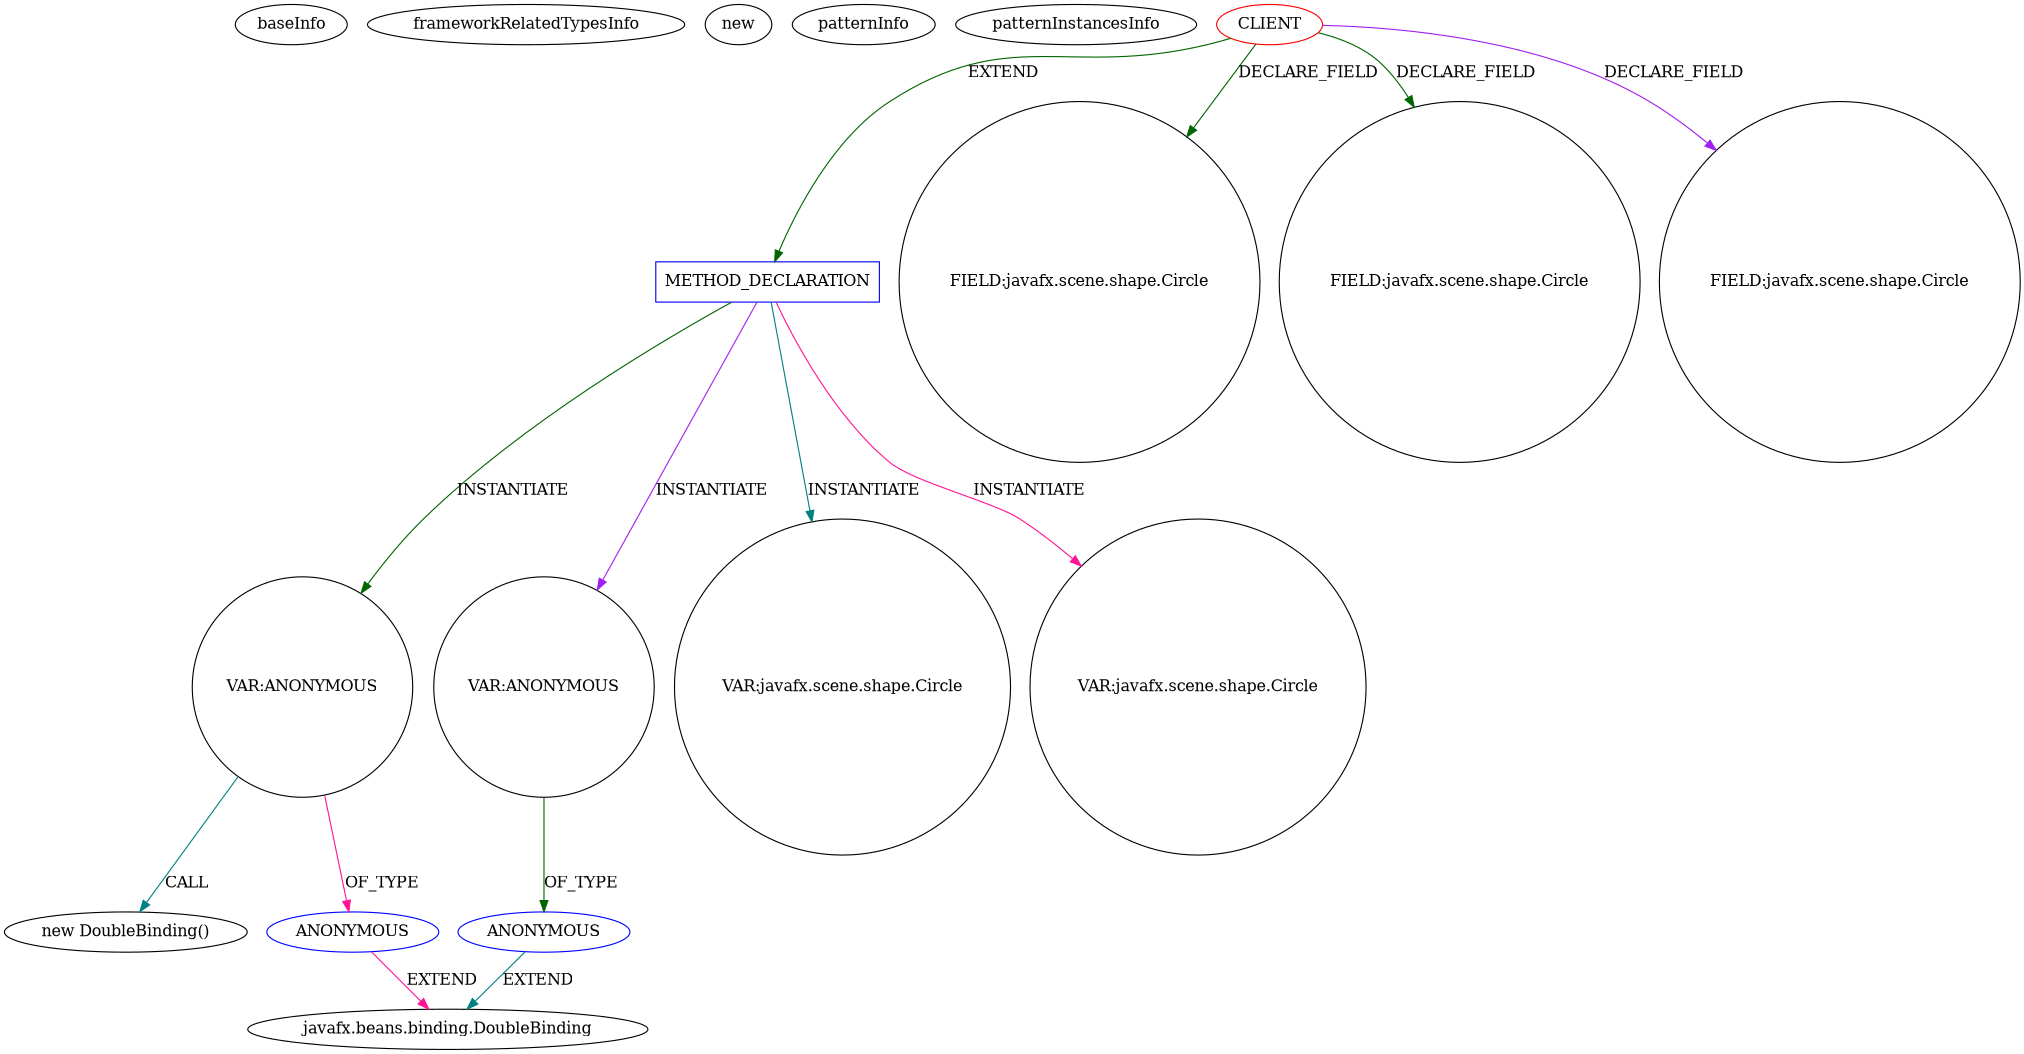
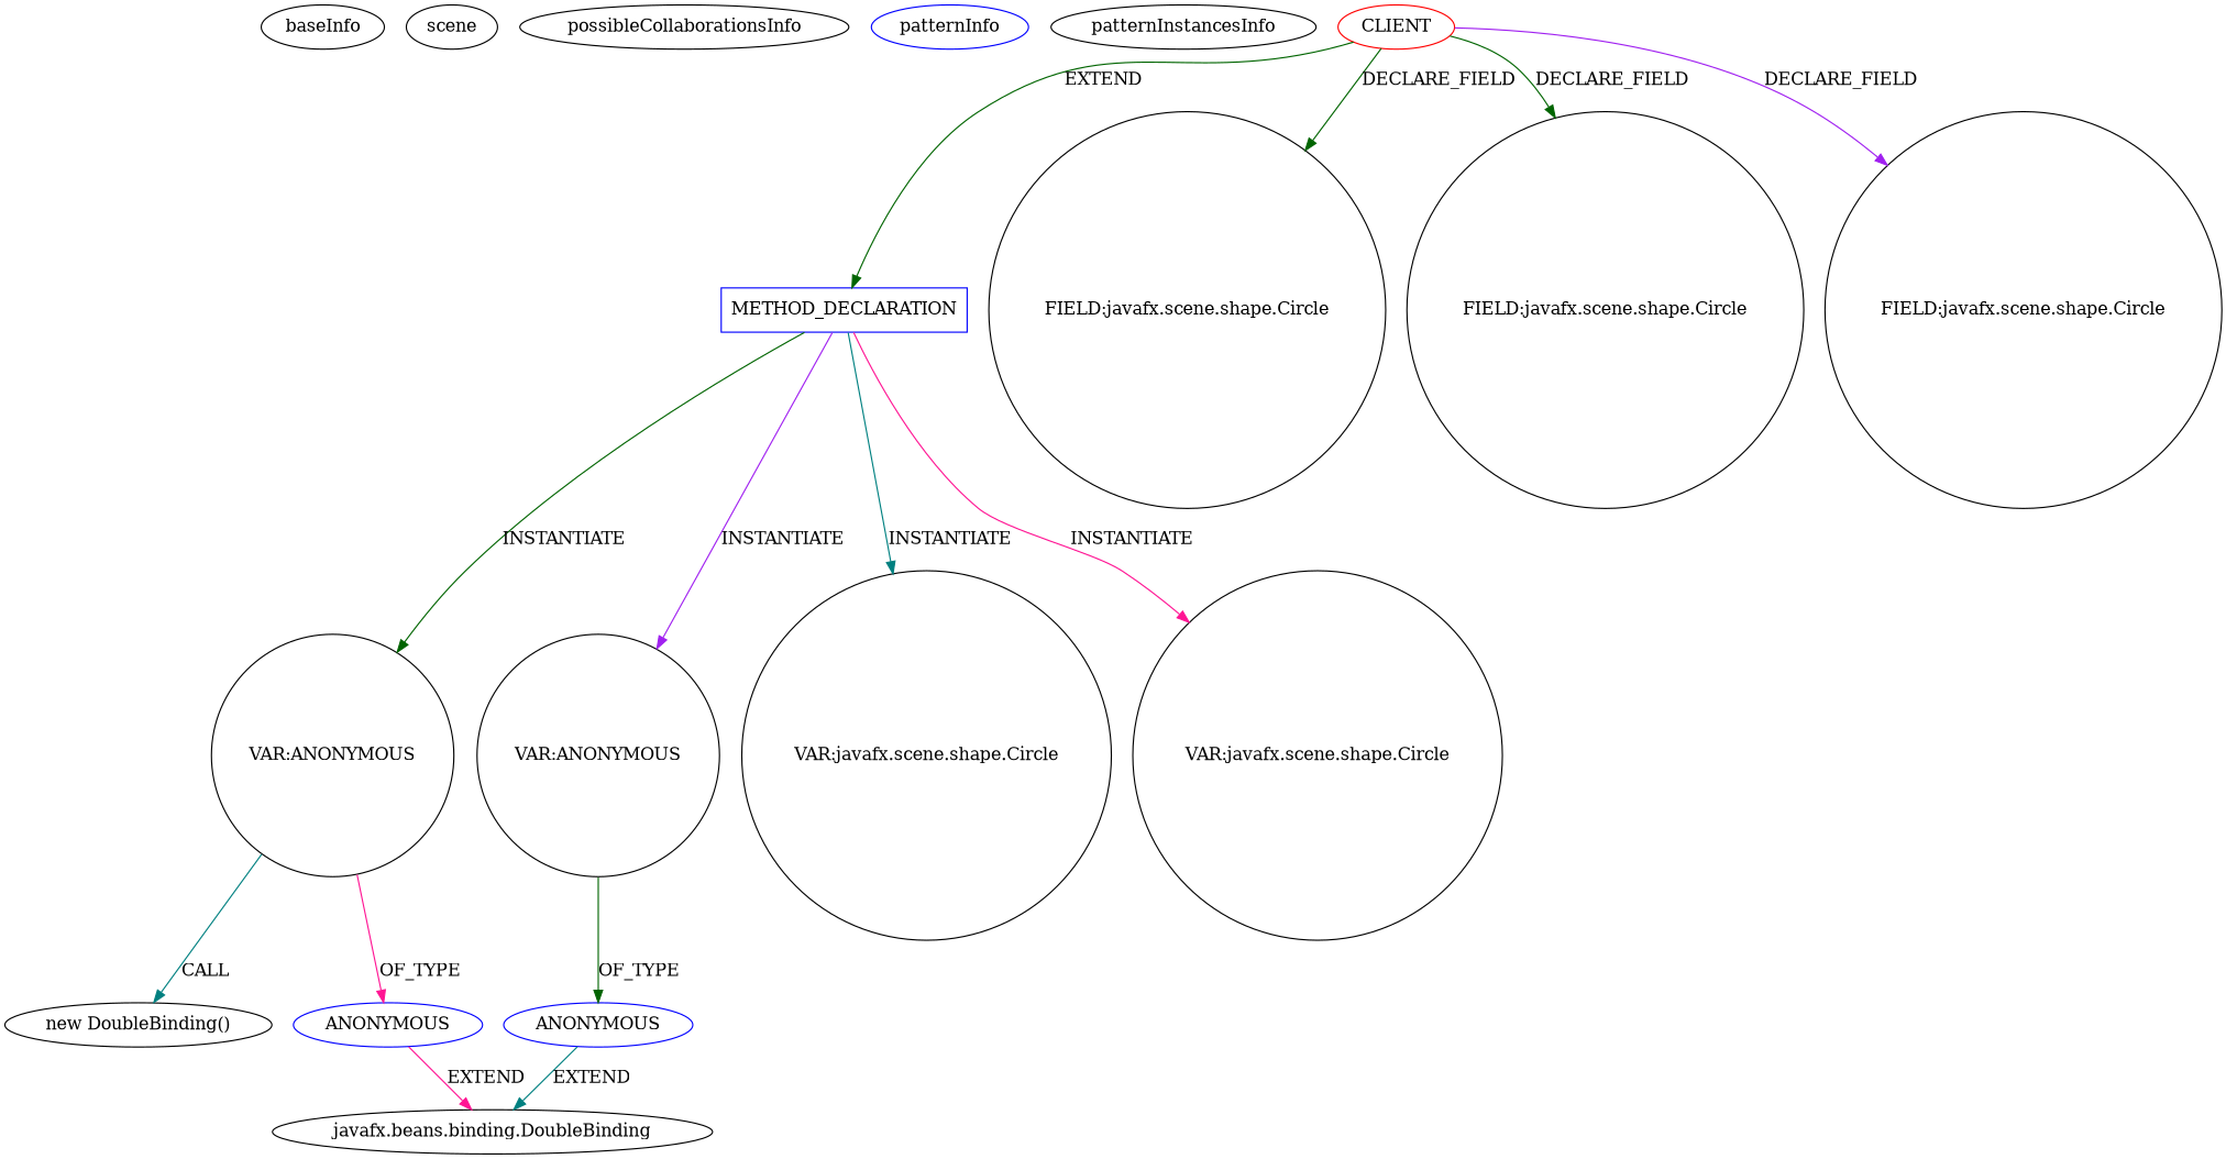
  digraph {
    node [isFrameworkType=false]
    edge [color=darkgreen]
    baseInfo [category=pattern graphId=2933 isAnonymous=false possibleRelation=false isFrameworkType=""]
-   frameworkRelatedTypesInfo [isFrameworkType=""]
-   possibleCollaborationsInfo [label=new isFrameworkType=""]
-   patternInfo [frequency=2.0 patternRootClient=0 isFrameworkType=""]
+   frameworkRelatedTypesInfo [label=scene isFrameworkType=""]
+   possibleCollaborationsInfo [isFrameworkType=""]
+   patternInfo [frequency=2.0 patternRootClient=0 color=blue isFrameworkType=""]
    patternInstancesInfo [0="MrLoNee-RadialFx~/MrLoNee-RadialFx/RadialFx-master/src/com/mrlonee/radialfx/thermostat/NestNoCss.java~NestNoCss~985" 1="MrLoNee-RadialFx~/MrLoNee-RadialFx/RadialFx-master/src/com/mrlonee/radialfx/thermostat/Nest.java~Nest~992" isFrameworkType=""]
    n6 [label="new DoubleBinding()" vertexType=CONSTRUCTOR_CALL]
    n7 [label="VAR:ANONYMOUS" shape=circle vertexType=VARIABLE_EXPRESION]
    n8 [color=blue label=ANONYMOUS vertexType=REFERENCE_ANONYMOUS_DECLARATION]
    n9 [label="javafx.beans.binding.DoubleBinding" vertexType=FRAMEWORK_CLASS_TYPE]
    n10 [color=blue label=ANONYMOUS vertexType=REFERENCE_ANONYMOUS_DECLARATION]
    n11 [label="VAR:ANONYMOUS" shape=circle vertexType=VARIABLE_EXPRESION]
    n12 [color=blue label=METHOD_DECLARATION shape=box vertexType=CLIENT_METHOD_DECLARATION]
    n13 [label="VAR:javafx.scene.shape.Circle" shape=circle vertexType=VARIABLE_EXPRESION]
    n14 [label="VAR:javafx.scene.shape.Circle" shape=circle vertexType=VARIABLE_EXPRESION]
    n15 [color=red label=CLIENT vertexType=ROOT_CLIENT_CLASS_DECLARATION]
    n16 [label="FIELD:javafx.scene.shape.Circle" shape=circle vertexType=FIELD_DECLARATION]
    n17 [label="FIELD:javafx.scene.shape.Circle" shape=circle vertexType=FIELD_DECLARATION]
    n18 [label="FIELD:javafx.scene.shape.Circle" shape=circle vertexType=FIELD_DECLARATION]
    n7 -> n6 [color=teal label=CALL]
    n7 -> n8 [color=deeppink label=OF_TYPE]
    n8 -> n9 [color=deeppink label=EXTEND]
    n10 -> n9 [color=teal label=EXTEND]
    n11 -> n10 [label=OF_TYPE]
    n12 -> n7 [label=INSTANTIATE]
    n12 -> n11 [color=purple label=INSTANTIATE]
    n12 -> n13 [color=teal label=INSTANTIATE]
    n12 -> n14 [color=deeppink label=INSTANTIATE]
    n15 -> n12 [label=EXTEND]
    n15 -> n16 [label=DECLARE_FIELD]
    n15 -> n17 [label=DECLARE_FIELD]
    n15 -> n18 [color=purple label=DECLARE_FIELD]
  }
